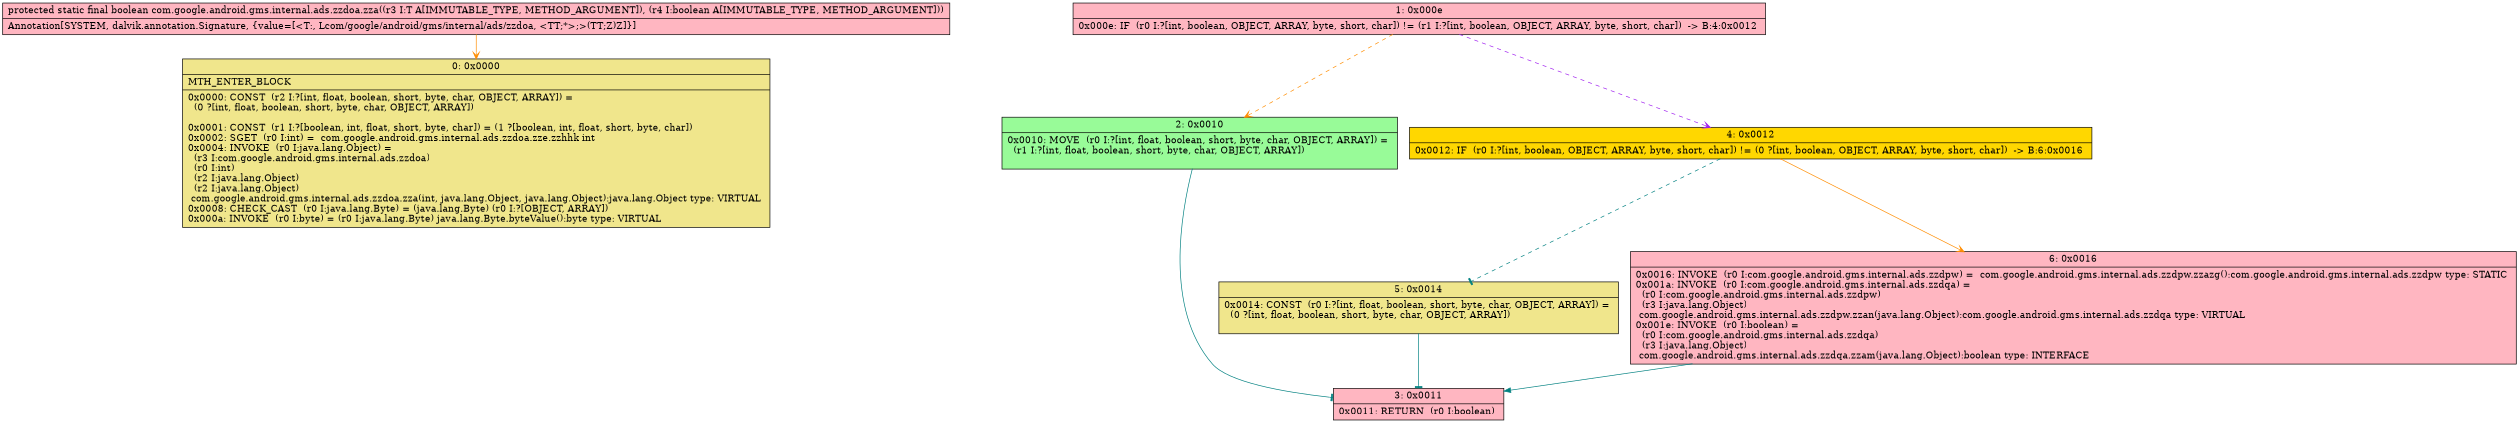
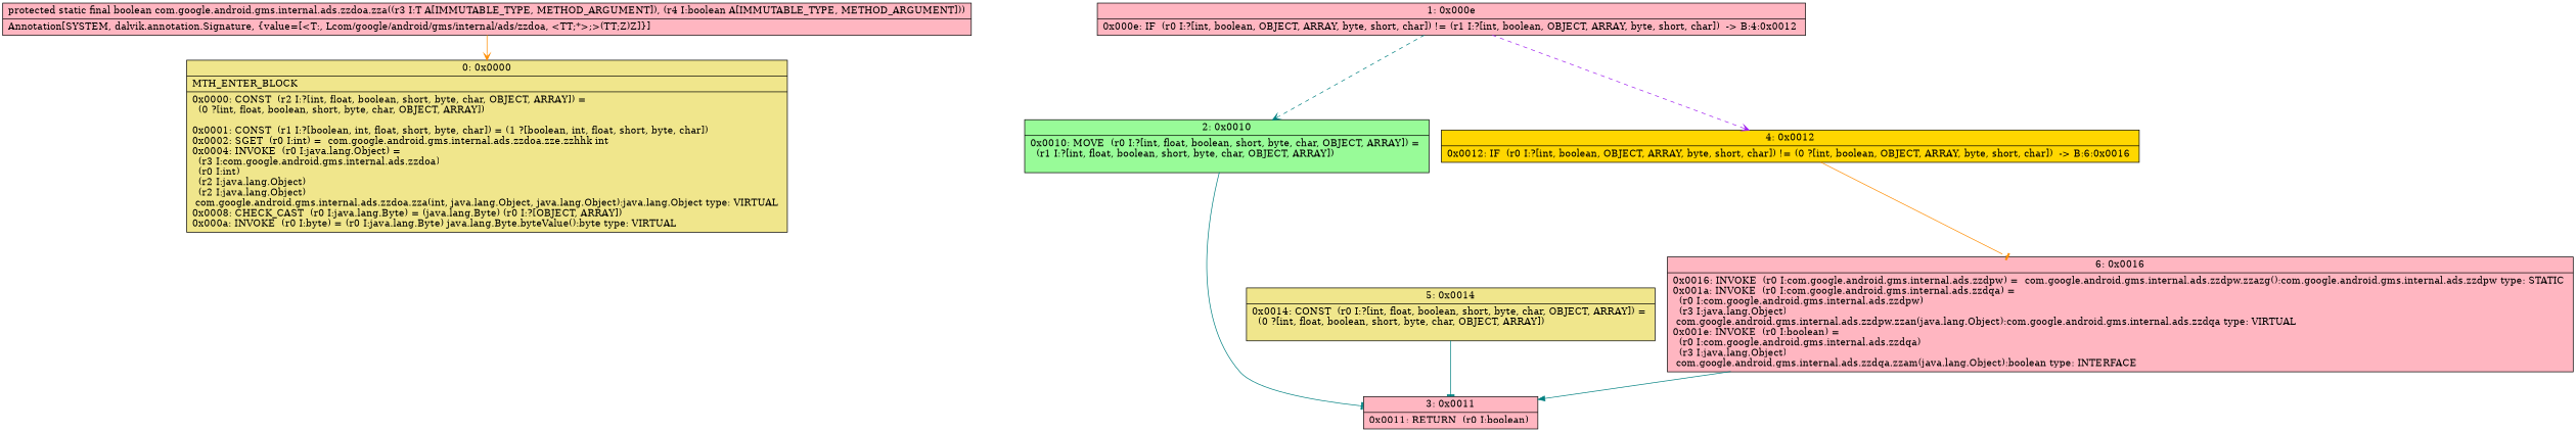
  digraph {
    node [fillcolor=lightpink shape=record style=filled]
    edge [arrowhead=vee color=teal]
    n1 [fillcolor=khaki label="{0\:\ 0x0000|MTH_ENTER_BLOCK\l|0x0000: CONST  (r2 I:?[int, float, boolean, short, byte, char, OBJECT, ARRAY]) = \l  (0 ?[int, float, boolean, short, byte, char, OBJECT, ARRAY])\l \l0x0001: CONST  (r1 I:?[boolean, int, float, short, byte, char]) = (1 ?[boolean, int, float, short, byte, char]) \l0x0002: SGET  (r0 I:int) =  com.google.android.gms.internal.ads.zzdoa.zze.zzhhk int \l0x0004: INVOKE  (r0 I:java.lang.Object) = \l  (r3 I:com.google.android.gms.internal.ads.zzdoa)\l  (r0 I:int)\l  (r2 I:java.lang.Object)\l  (r2 I:java.lang.Object)\l com.google.android.gms.internal.ads.zzdoa.zza(int, java.lang.Object, java.lang.Object):java.lang.Object type: VIRTUAL \l0x0008: CHECK_CAST  (r0 I:java.lang.Byte) = (java.lang.Byte) (r0 I:?[OBJECT, ARRAY]) \l0x000a: INVOKE  (r0 I:byte) = (r0 I:java.lang.Byte) java.lang.Byte.byteValue():byte type: VIRTUAL \l}"]
    n2 [label="{1\:\ 0x000e|0x000e: IF  (r0 I:?[int, boolean, OBJECT, ARRAY, byte, short, char]) != (r1 I:?[int, boolean, OBJECT, ARRAY, byte, short, char])  \-\> B:4:0x0012 \l}"]
    n3 [fillcolor=palegreen label="{2\:\ 0x0010|0x0010: MOVE  (r0 I:?[int, float, boolean, short, byte, char, OBJECT, ARRAY]) = \l  (r1 I:?[int, float, boolean, short, byte, char, OBJECT, ARRAY])\l \l}"]
    n4 [fillcolor=gold label="{4\:\ 0x0012|0x0012: IF  (r0 I:?[int, boolean, OBJECT, ARRAY, byte, short, char]) != (0 ?[int, boolean, OBJECT, ARRAY, byte, short, char])  \-\> B:6:0x0016 \l}"]
    n5 [label="{3\:\ 0x0011|0x0011: RETURN  (r0 I:boolean) \l}"]
    n6 [fillcolor=khaki label="{5\:\ 0x0014|0x0014: CONST  (r0 I:?[int, float, boolean, short, byte, char, OBJECT, ARRAY]) = \l  (0 ?[int, float, boolean, short, byte, char, OBJECT, ARRAY])\l \l}"]
    n7 [label="{6\:\ 0x0016|0x0016: INVOKE  (r0 I:com.google.android.gms.internal.ads.zzdpw) =  com.google.android.gms.internal.ads.zzdpw.zzazg():com.google.android.gms.internal.ads.zzdpw type: STATIC \l0x001a: INVOKE  (r0 I:com.google.android.gms.internal.ads.zzdqa) = \l  (r0 I:com.google.android.gms.internal.ads.zzdpw)\l  (r3 I:java.lang.Object)\l com.google.android.gms.internal.ads.zzdpw.zzan(java.lang.Object):com.google.android.gms.internal.ads.zzdqa type: VIRTUAL \l0x001e: INVOKE  (r0 I:boolean) = \l  (r0 I:com.google.android.gms.internal.ads.zzdqa)\l  (r3 I:java.lang.Object)\l com.google.android.gms.internal.ads.zzdqa.zzam(java.lang.Object):boolean type: INTERFACE \l}"]
    n8 [label="{protected static final boolean com.google.android.gms.internal.ads.zzdoa.zza((r3 I:T A[IMMUTABLE_TYPE, METHOD_ARGUMENT]), (r4 I:boolean A[IMMUTABLE_TYPE, METHOD_ARGUMENT]))  | Annotation[SYSTEM, dalvik.annotation.Signature, \{value=[\<T:, Lcom\/google\/android\/gms\/internal\/ads\/zzdoa, \<TT;*\>;\>(TT;Z)Z]\}]\l}"]
-   n2 -> n3 [color=darkorange style=dashed]
+   n2 -> n3 [style=dashed]
    n2 -> n4 [color=purple style=dashed]
    n3 -> n5 [arrowhead=tee]
-   n4 -> n6 [arrowhead=tee style=dashed]
-   n4 -> n7 [color=darkorange]
+   n4 -> n7 [arrowhead=tee color=darkorange]
    n6 -> n5 [arrowhead=tee]
    n7 -> n5 [arrowhead=normal]
    n8 -> n1 [color=darkorange]
  }
